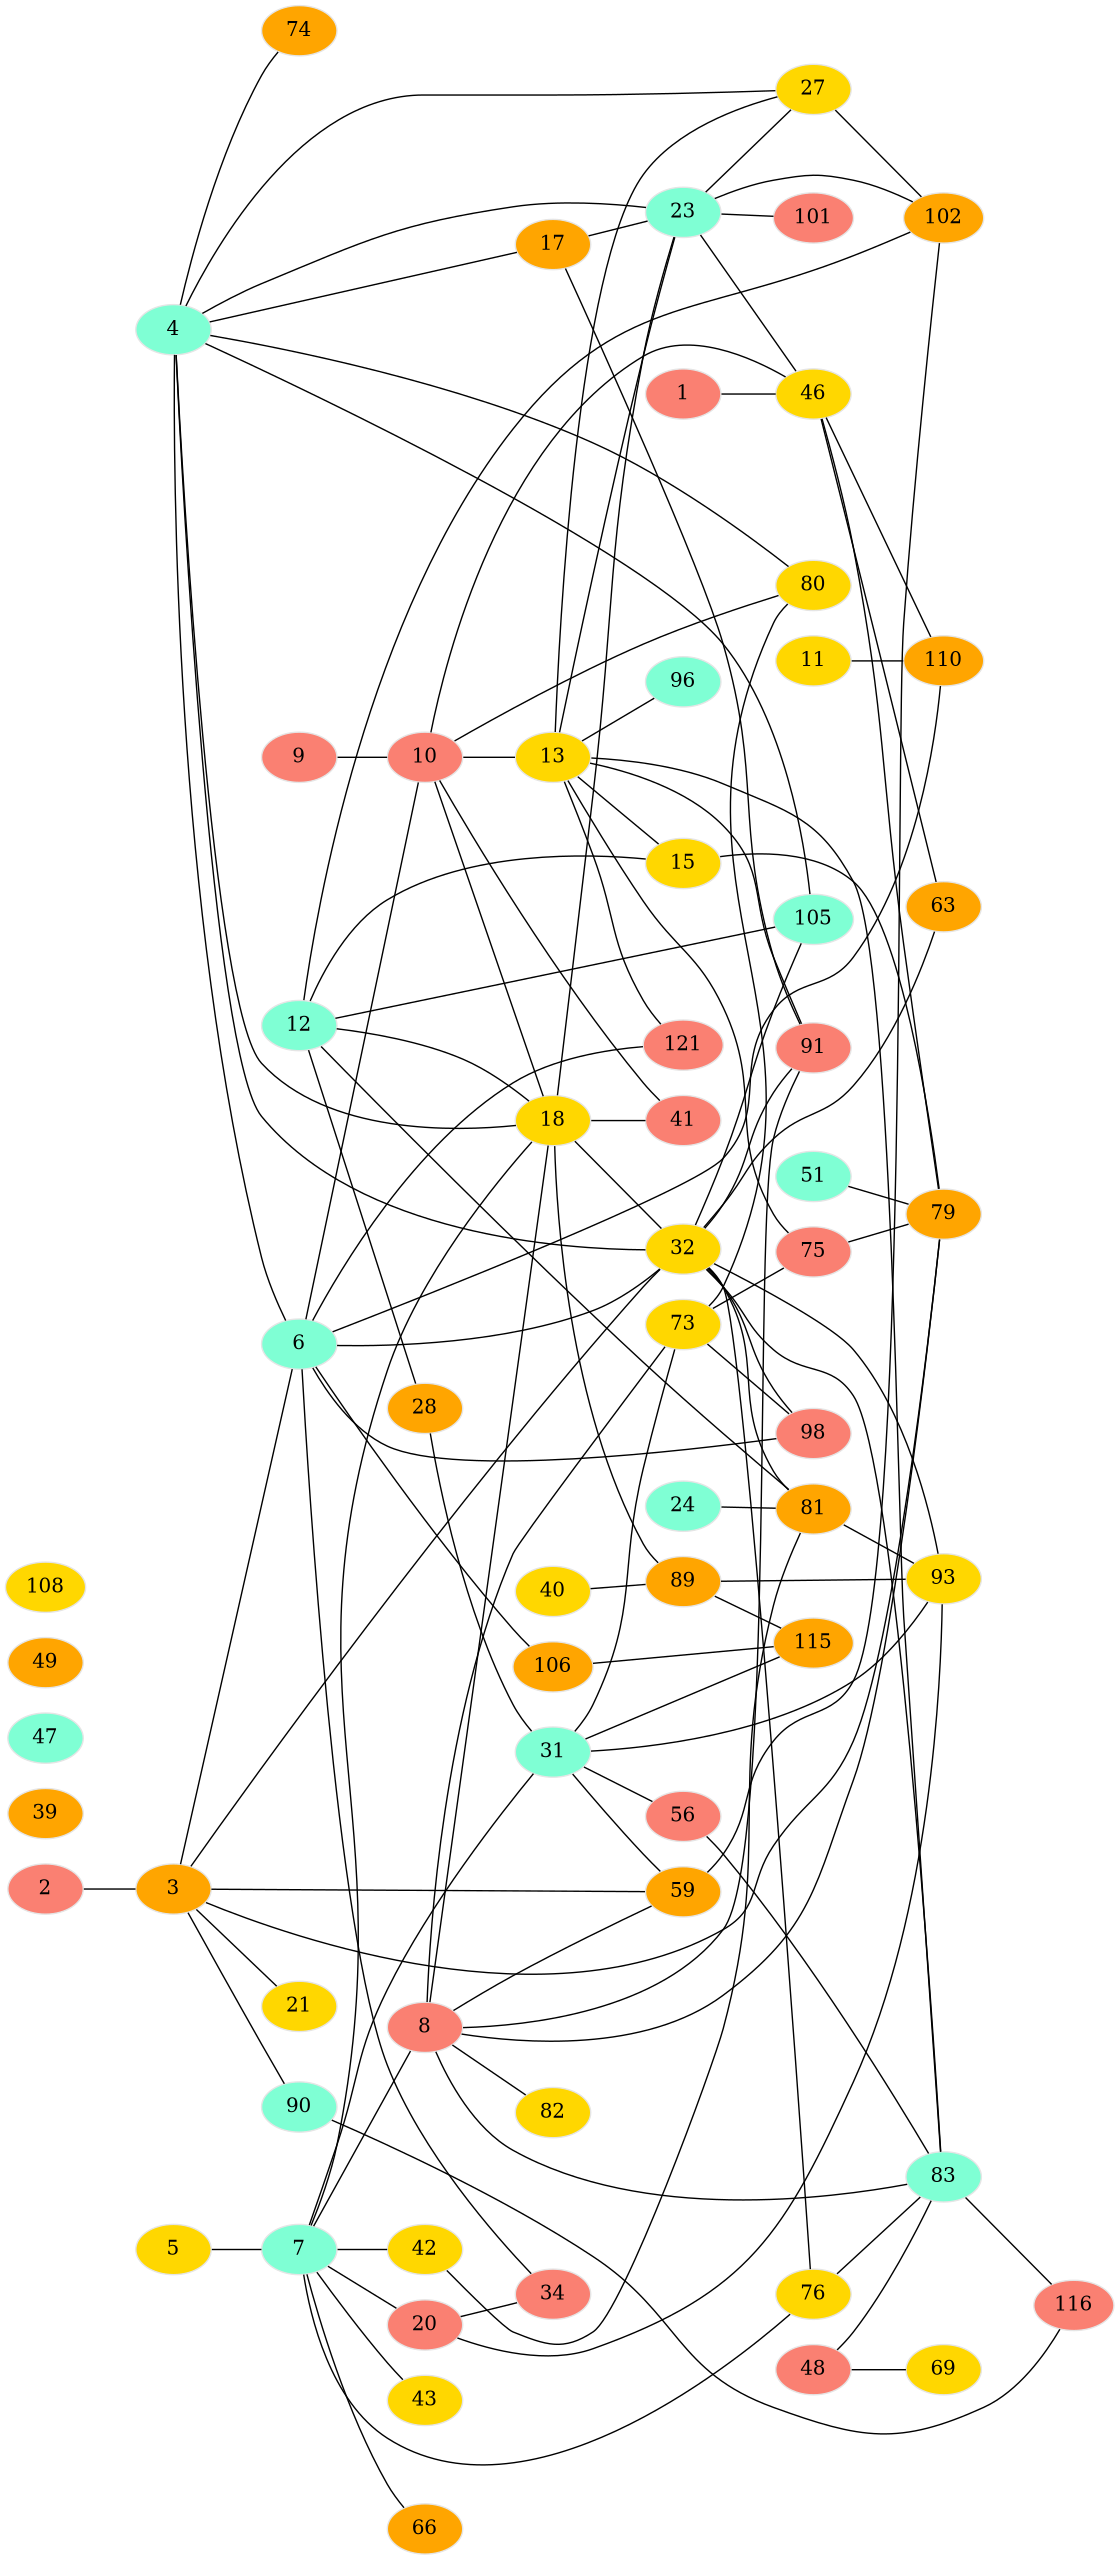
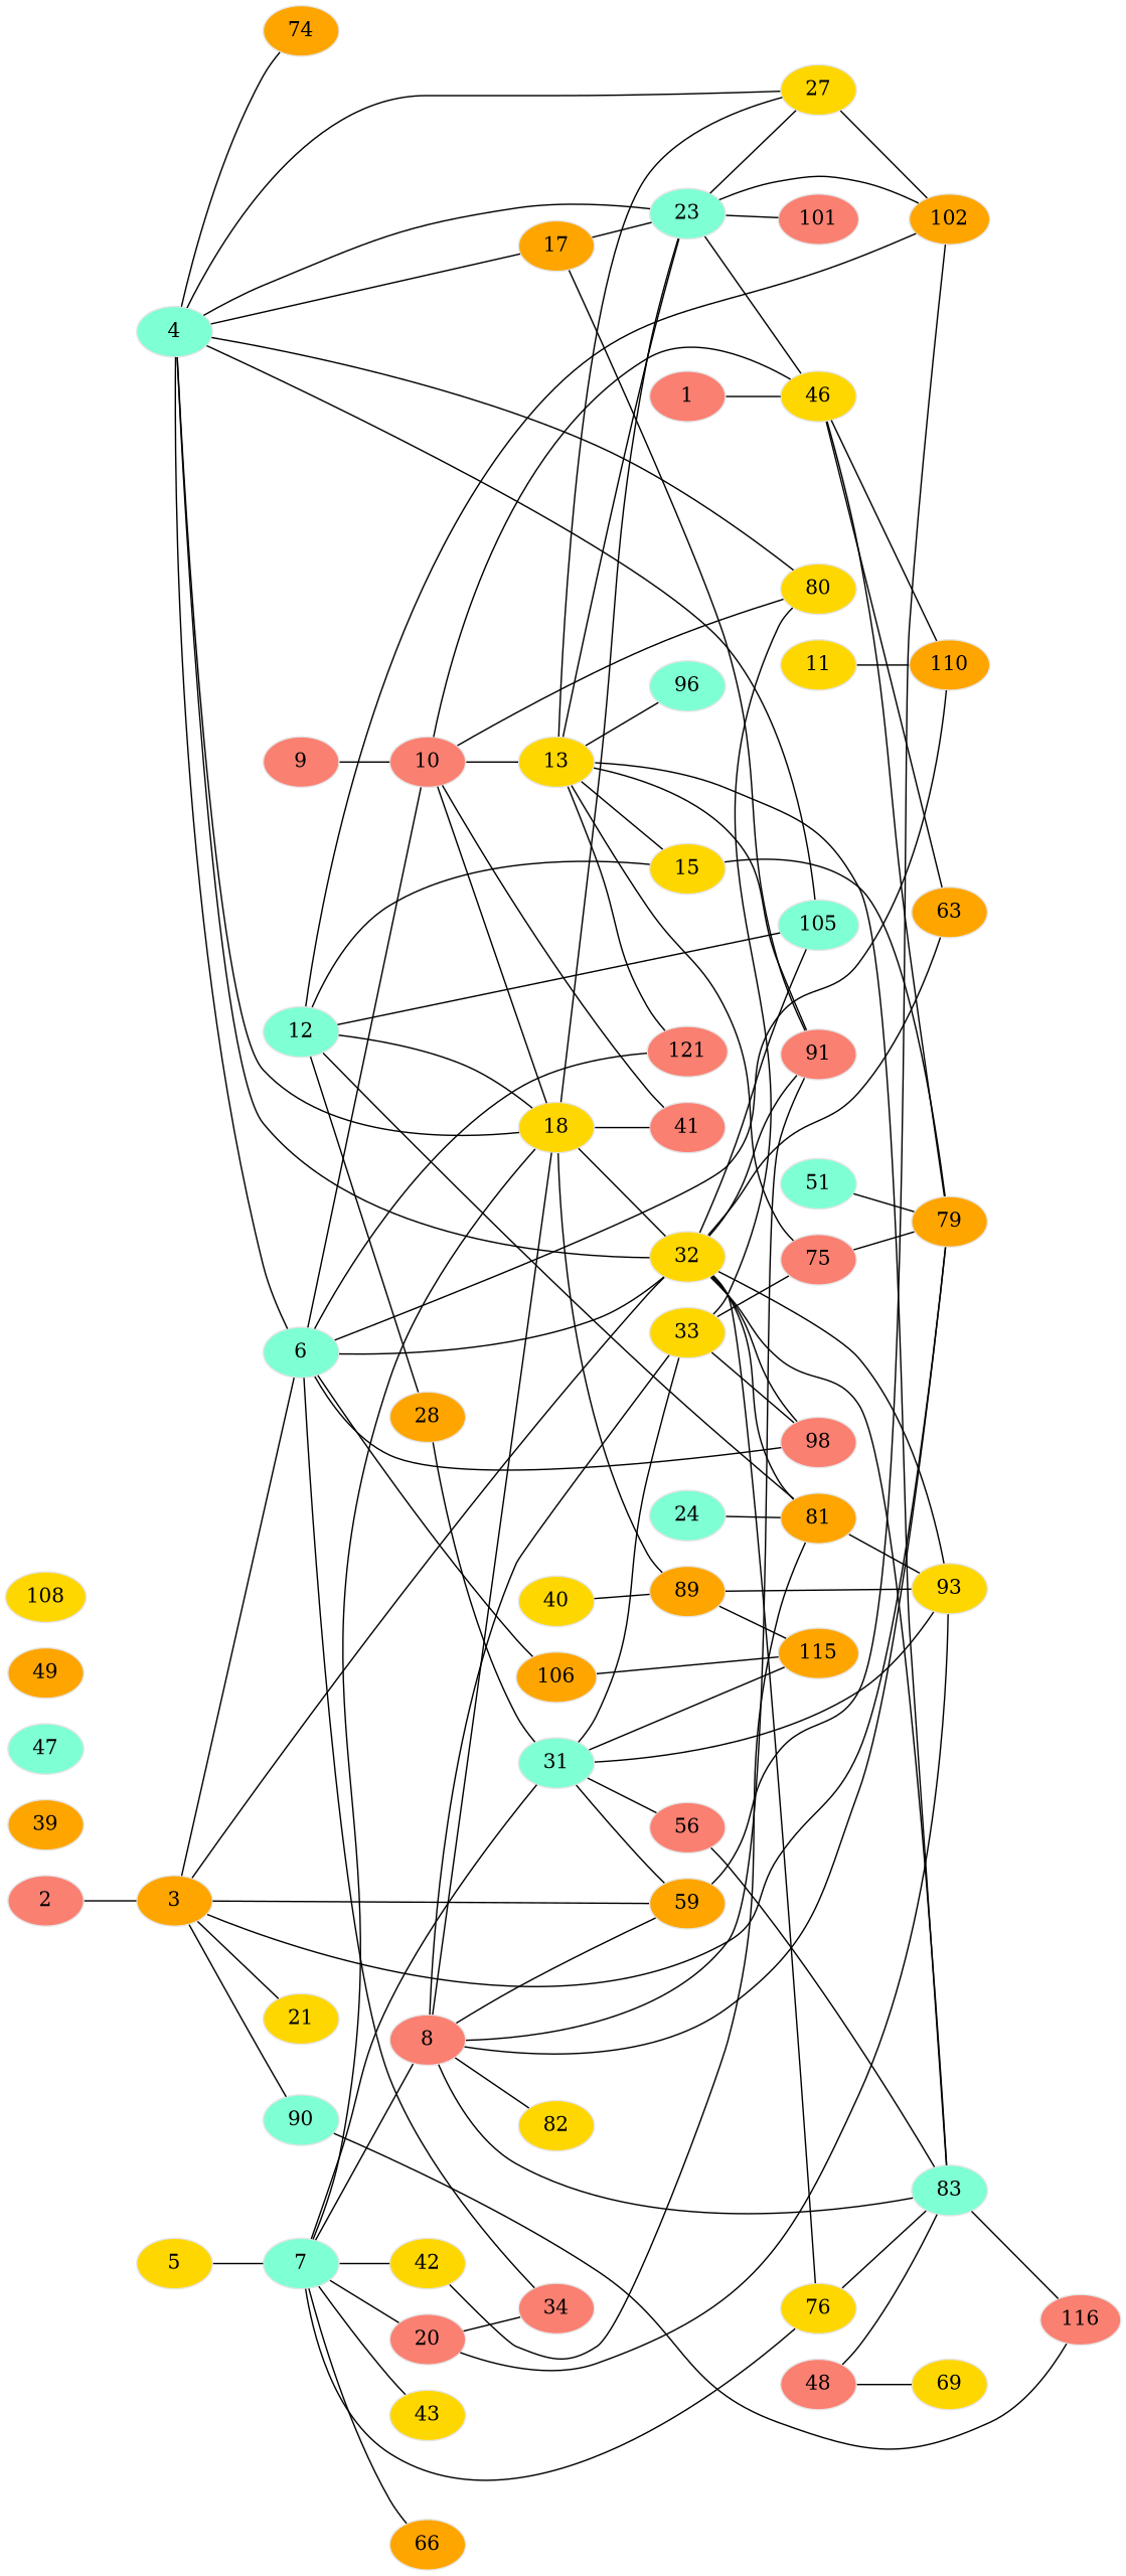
  graph {
    rankdir=LR
    node [color=gray90 fillcolor=gold style=filled]
    46 [super="+117+122+111"]
    79 [fillcolor=orange super="+109+103"]
    110 [fillcolor=orange]
    63 [fillcolor=orange]
    1 [fillcolor=salmon]
    3 [fillcolor=orange super="+107+16"]
    6 [fillcolor=aquamarine super="+26+52+37+87"]
    21
    32 [super="+57+50+53"]
    59 [fillcolor=orange super="+120"]
    90 [fillcolor=aquamarine]
    2 [fillcolor=salmon]
    10 [fillcolor=salmon super="+60"]
    34 [fillcolor=salmon]
    98 [fillcolor=salmon]
    106 [fillcolor=orange]
    121 [fillcolor=salmon]
    105 [fillcolor=aquamarine]
    76 [super="+100"]
    83 [fillcolor=aquamarine super="+118"]
    91 [fillcolor=salmon]
    81 [fillcolor=orange]
    93
    102 [fillcolor=orange]
    116 [fillcolor=salmon]
    4 [fillcolor=aquamarine super="+30+97"]
    17 [fillcolor=orange super="+19"]
    18 [super="+62+71"]
    23 [fillcolor=aquamarine super="+58+85"]
    27 [super="+124+113"]
    74 [fillcolor=orange]
    80
    41 [fillcolor=salmon]
    89 [fillcolor=orange super="+104"]
    101 [fillcolor=salmon]
    5 [super="+75"]
    7 [fillcolor=aquamarine super="+22"]
    8 [fillcolor=salmon super="+68+70+88"]
    20 [fillcolor=salmon super="+45"]
    31 [fillcolor=aquamarine super="+73"]
    42 [super="+95"]
    43
    66 [fillcolor=orange]
    13 [super="+44"]
    115 [fillcolor=orange]
-   33 [super="+36" label=73]
+   33 [super="+36"]
    82
    56 [fillcolor=salmon super="+61"]
    n49 [fillcolor=salmon label=75]
    9 [fillcolor=salmon super="+14"]
    15 [super="+29"]
    96 [fillcolor=aquamarine]
    11
    12 [fillcolor=aquamarine super="+65+94+25"]
    28 [fillcolor=orange]
    24 [fillcolor=aquamarine]
    39 [fillcolor=orange]
    40
    47 [fillcolor=aquamarine]
    69 [super="+78+125"]
    48 [fillcolor=salmon]
    49 [fillcolor=orange]
    51 [fillcolor=aquamarine]
    108
    46 -- 79
    46 -- 110
    46 -- 63
    1 -- 46
    3 -- 79
    3 -- 6
    3 -- 21
    3 -- 32
    3 -- 59
    3 -- 90
    6 -- 110
    6 -- 32 [weight=3]
    6 -- 10 [weight=3]
    6 -- 34
    6 -- 98
    6 -- 106
    6 -- 121
    32 -- 63
    32 -- 98
    32 -- 105 [weight=2]
    32 -- 76
    32 -- 83
    32 -- 91
    32 -- 81
    32 -- 93
    59 -- 102
    90 -- 116
    2 -- 3
    10 -- 46 [weight=2]
    10 -- 18
    10 -- 80
    10 -- 41
    10 -- 13
    106 -- 115
    76 -- 83
    83 -- 116
    81 -- 93
    4 -- 6
    4 -- 32
    4 -- 105
    4 -- 17
    4 -- 18
    4 -- 23
    4 -- 27
    4 -- 74 [weight=2]
    4 -- 80
    17 -- 91
    17 -- 23
    18 -- 32
    18 -- 23
    18 -- 41
    18 -- 89
    23 -- 46
    23 -- 102
    23 -- 27
    23 -- 101
    27 -- 102
    89 -- 93
    89 -- 115
    5 -- 7
    7 -- 76
    7 -- 18 [weight=2]
    7 -- 8
    7 -- 20
    7 -- 31
    7 -- 42 [weight=2]
    7 -- 43
    7 -- 66
    8 -- 79
    8 -- 59
    8 -- 83
    8 -- 91
    8 -- 18
    8 -- 33
    8 -- 82
    20 -- 34
    20 -- 93
    31 -- 59
    31 -- 93
    31 -- 115
    31 -- 33
    31 -- 56
    42 -- 81
    13 -- 121
    13 -- 83
    13 -- 91 [weight=2]
    13 -- 23
    13 -- 27
    13 -- n49
    13 -- 15
    13 -- 96
    33 -- 98
    33 -- 80
    33 -- n49
    56 -- 83
    n49 -- 79
    9 -- 10
    15 -- 79
    11 -- 110
    12 -- 105
    12 -- 81
    12 -- 102
    12 -- 18
    12 -- 15
    12 -- 28 [weight=2]
    28 -- 31
    24 -- 81
    40 -- 89
    48 -- 83
    48 -- 69
    51 -- 79
  }
